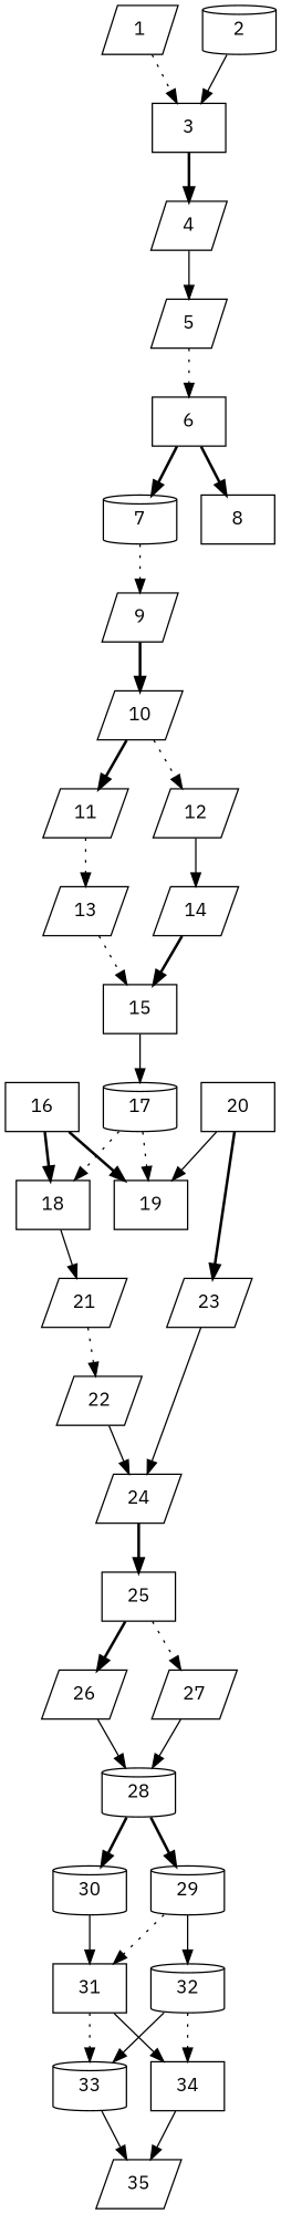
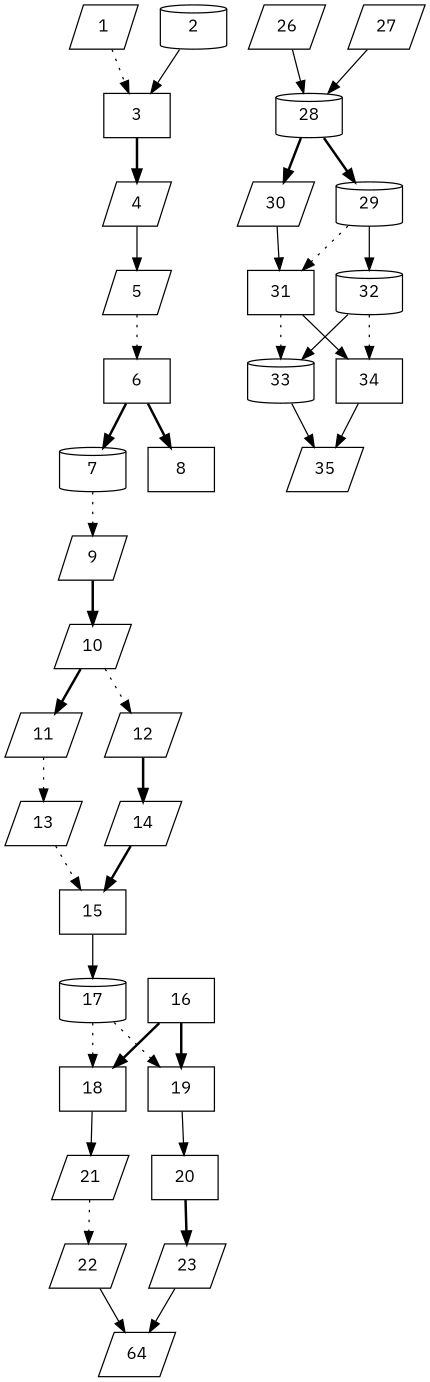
  digraph {
    fontname="IBM Plex Sans"
    node [alpha=0.00 fontname="IBM Plex Sans" shape=parallelogram]
    edge [fontname="IBM Plex Sans" style=solid]
    1 [alpha=0.12 expect_size=38822912]
    3 [alpha=0.05 expect_size=47896576 shape=box]
    4 [alpha=0.07 expect_size=21412864]
    5 [alpha=0.11 expect_size=35073024]
    2 [alpha=0.12 expect_size=39038976 shape=cylinder]
    6 [alpha=0.01 expect_size=36199424 shape=box]
    7 [expect_size=40209408 shape=cylinder]
    8 [alpha=0.04 expect_size=35564544 shape=box]
    9 [alpha=0.12 expect_size=46474240]
    10 [alpha=0.02 expect_size=43464704]
    11 [alpha=0.14 expect_size=33801216]
    12 [alpha=0.07 expect_size=13838336]
    13 [alpha=0.16 expect_size=41241600]
    14 [alpha=0.12 expect_size=6618112]
    15 [expect_size=22868992 shape=box]
    17 [alpha=0.18 expect_size=49882112 shape=cylinder]
    16 [expect_size=47978496 shape=box]
    18 [alpha=0.09 expect_size=50820096 shape=box]
    19 [alpha=0.15 expect_size=12506112 shape=box]
    21 [alpha=0.11 expect_size=45049856]
    20 [alpha=0.16 expect_size=39658496 shape=box]
    22 [alpha=0.01 expect_size=30372864]
    23 [alpha=0.09 expect_size=46331904]
-   24 [alpha=0.04 expect_size=37309440]
-   25 [alpha=0.11 expect_size=17818624 shape=box]
+   24 [alpha=0.04 expect_size=37309440 label=64]
    26 [alpha=0.11 expect_size=17968128]
    27 [alpha=0.06 expect_size=18992128]
    28 [alpha=0.15 expect_size=13667328 shape=cylinder]
    29 [expect_size=35063808 shape=cylinder]
-   30 [alpha=0.02 expect_size=22845440 shape=cylinder]
+   30 [alpha=0.02 expect_size=22845440]
    31 [alpha=0.16 expect_size=13359104 shape=box]
    32 [alpha=0.13 expect_size=40183808 shape=cylinder]
    33 [alpha=0.06 expect_size=42745856 shape=cylinder]
    34 [alpha=0.19 expect_size=16513024 shape=box]
    35 [expect_size=24842240]
    1 -> 3 [style=dotted]
    3 -> 4 [style=bold]
    4 -> 5
    5 -> 6 [style=dotted]
    2 -> 3
    6 -> 7 [style=bold]
    6 -> 8 [style=bold]
    7 -> 9 [style=dotted]
    9 -> 10 [style=bold]
    10 -> 11 [style=bold]
    10 -> 12 [style=dotted]
    11 -> 13 [style=dotted]
-   12 -> 14
+   12 -> 14 [style=bold]
    13 -> 15 [style=dotted]
    14 -> 15 [style=bold]
    15 -> 17
    17 -> 18 [style=dotted]
    17 -> 19 [style=dotted]
    16 -> 18 [style=bold]
    16 -> 19 [style=bold]
    18 -> 21
-   20 -> 19
+   19 -> 20
    21 -> 22 [style=dotted]
    20 -> 23 [style=bold]
    22 -> 24
    23 -> 24
-   24 -> 25 [style=bold]
-   25 -> 26 [style=bold]
-   25 -> 27 [style=dotted]
    26 -> 28
    27 -> 28
    28 -> 29 [style=bold]
    28 -> 30 [style=bold]
    29 -> 31 [style=dotted]
    29 -> 32
    30 -> 31
    31 -> 33 [style=dotted]
    31 -> 34
    32 -> 33
    32 -> 34 [style=dotted]
    33 -> 35
    34 -> 35
  }
